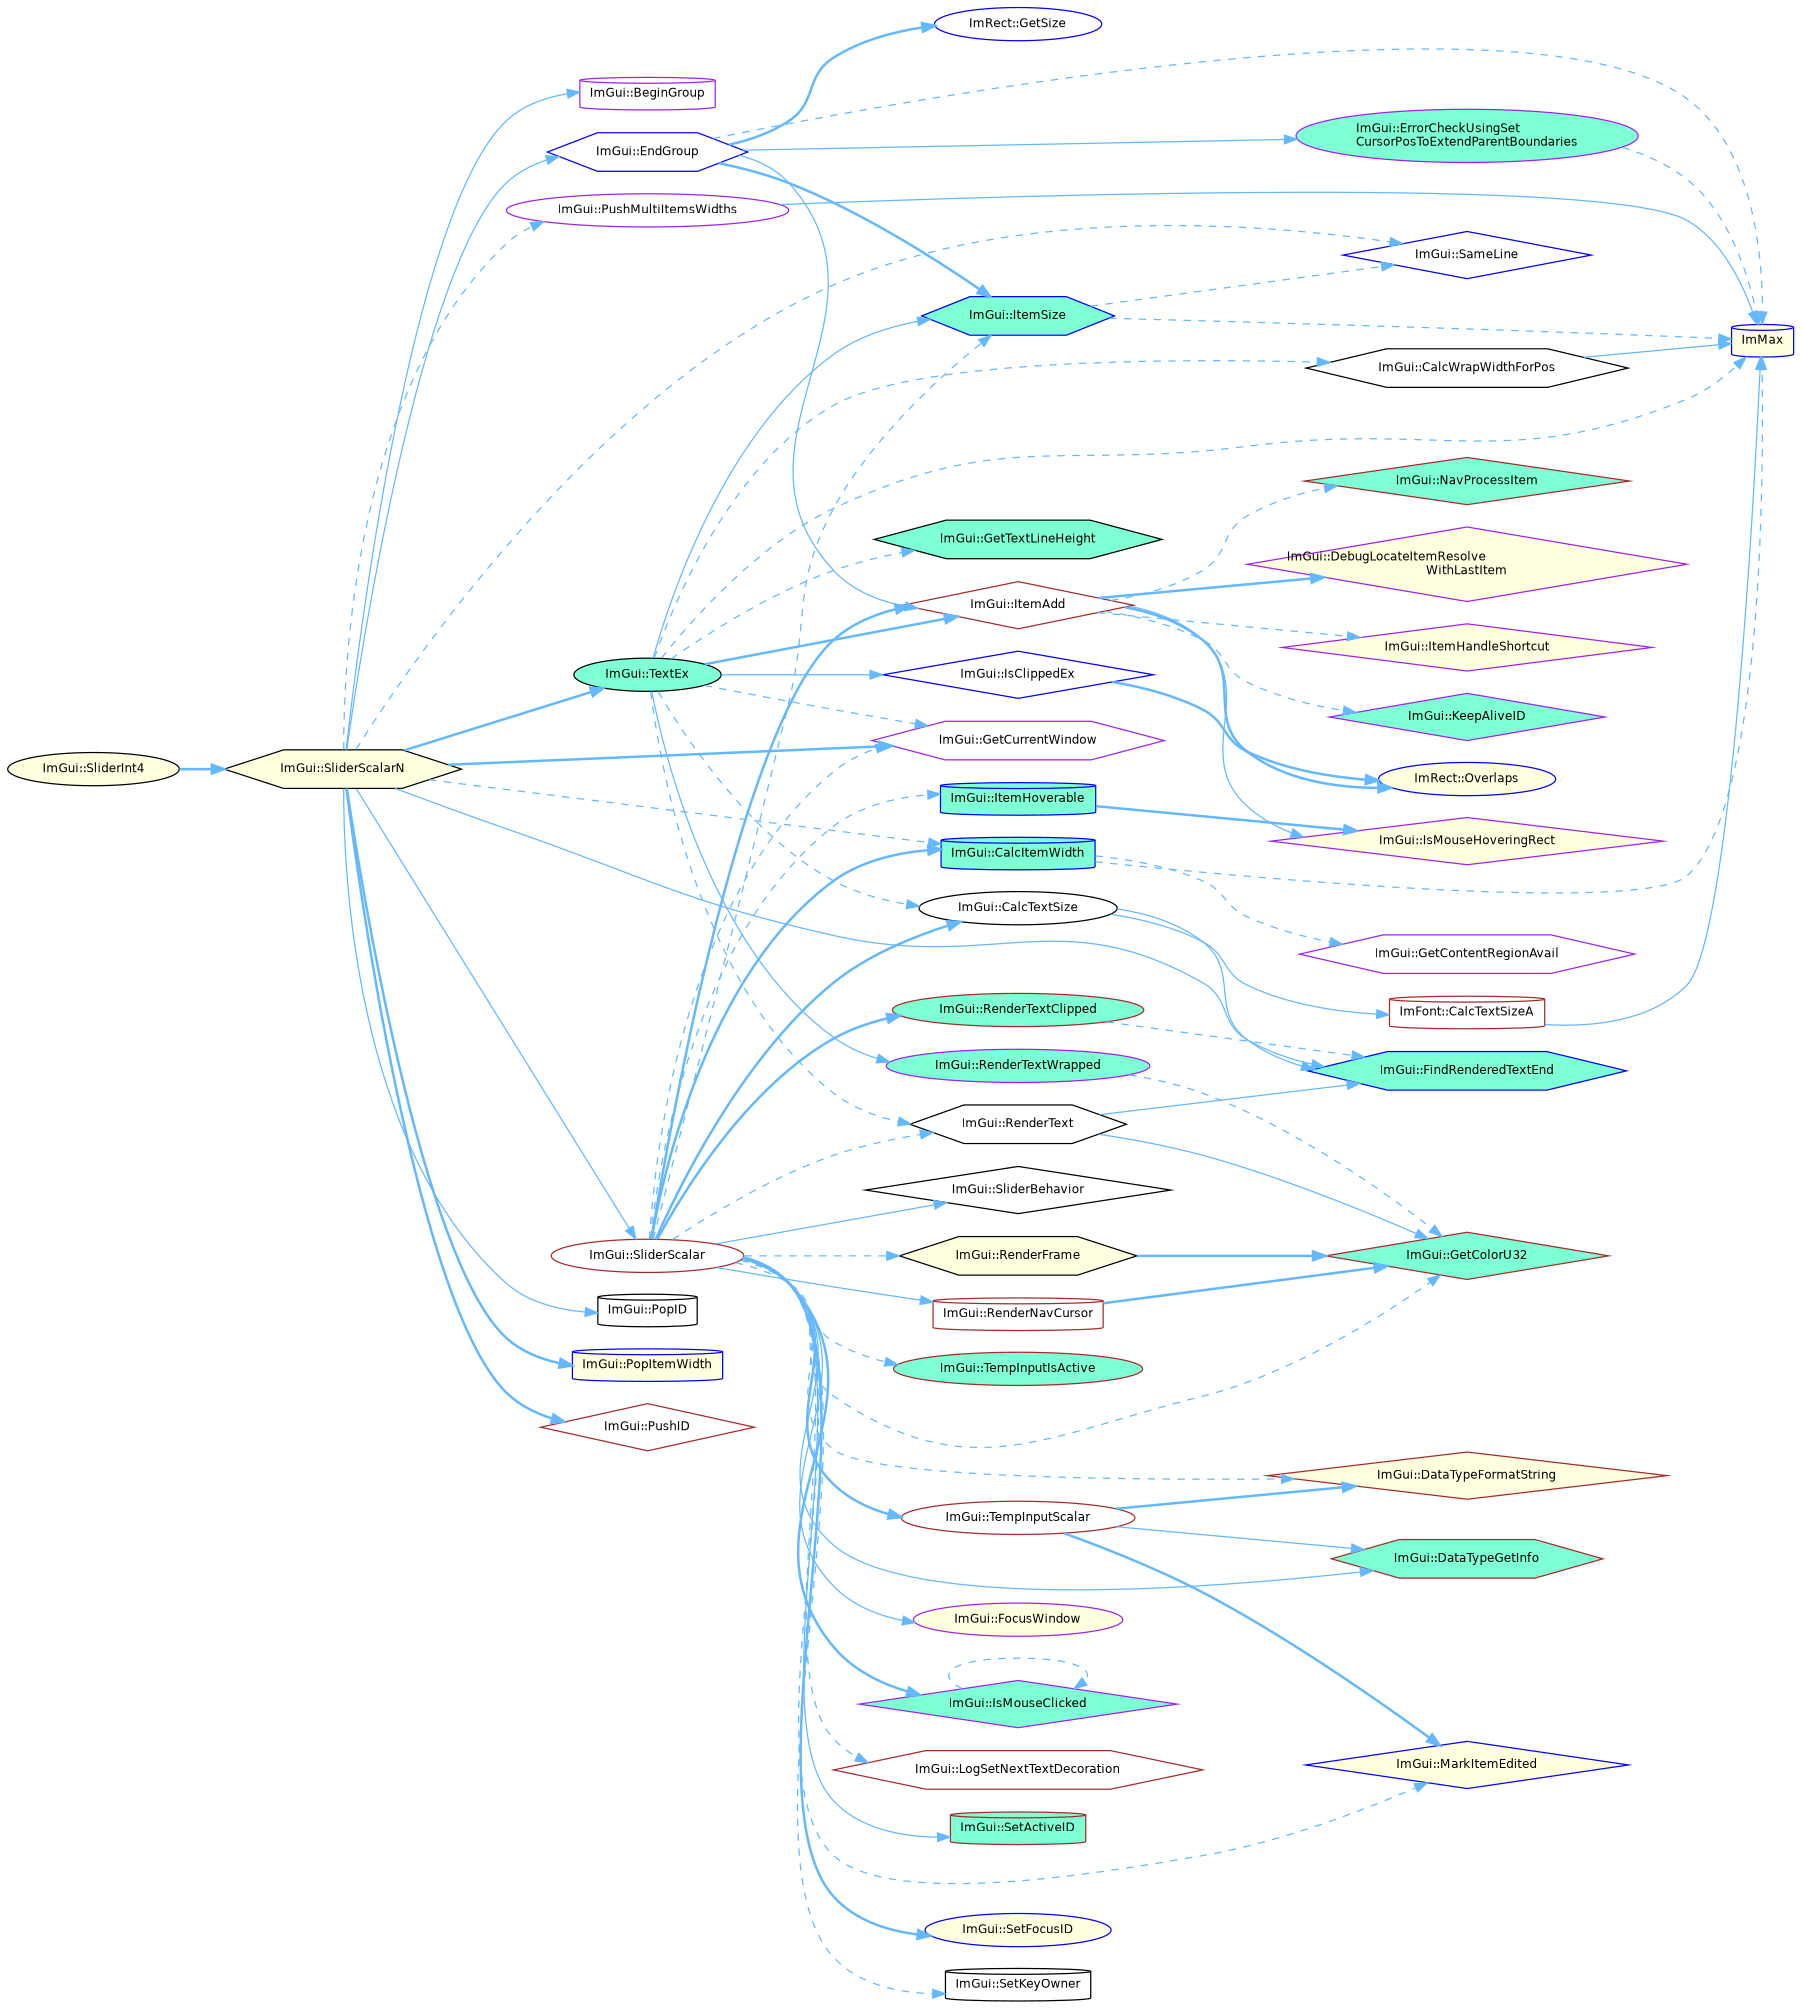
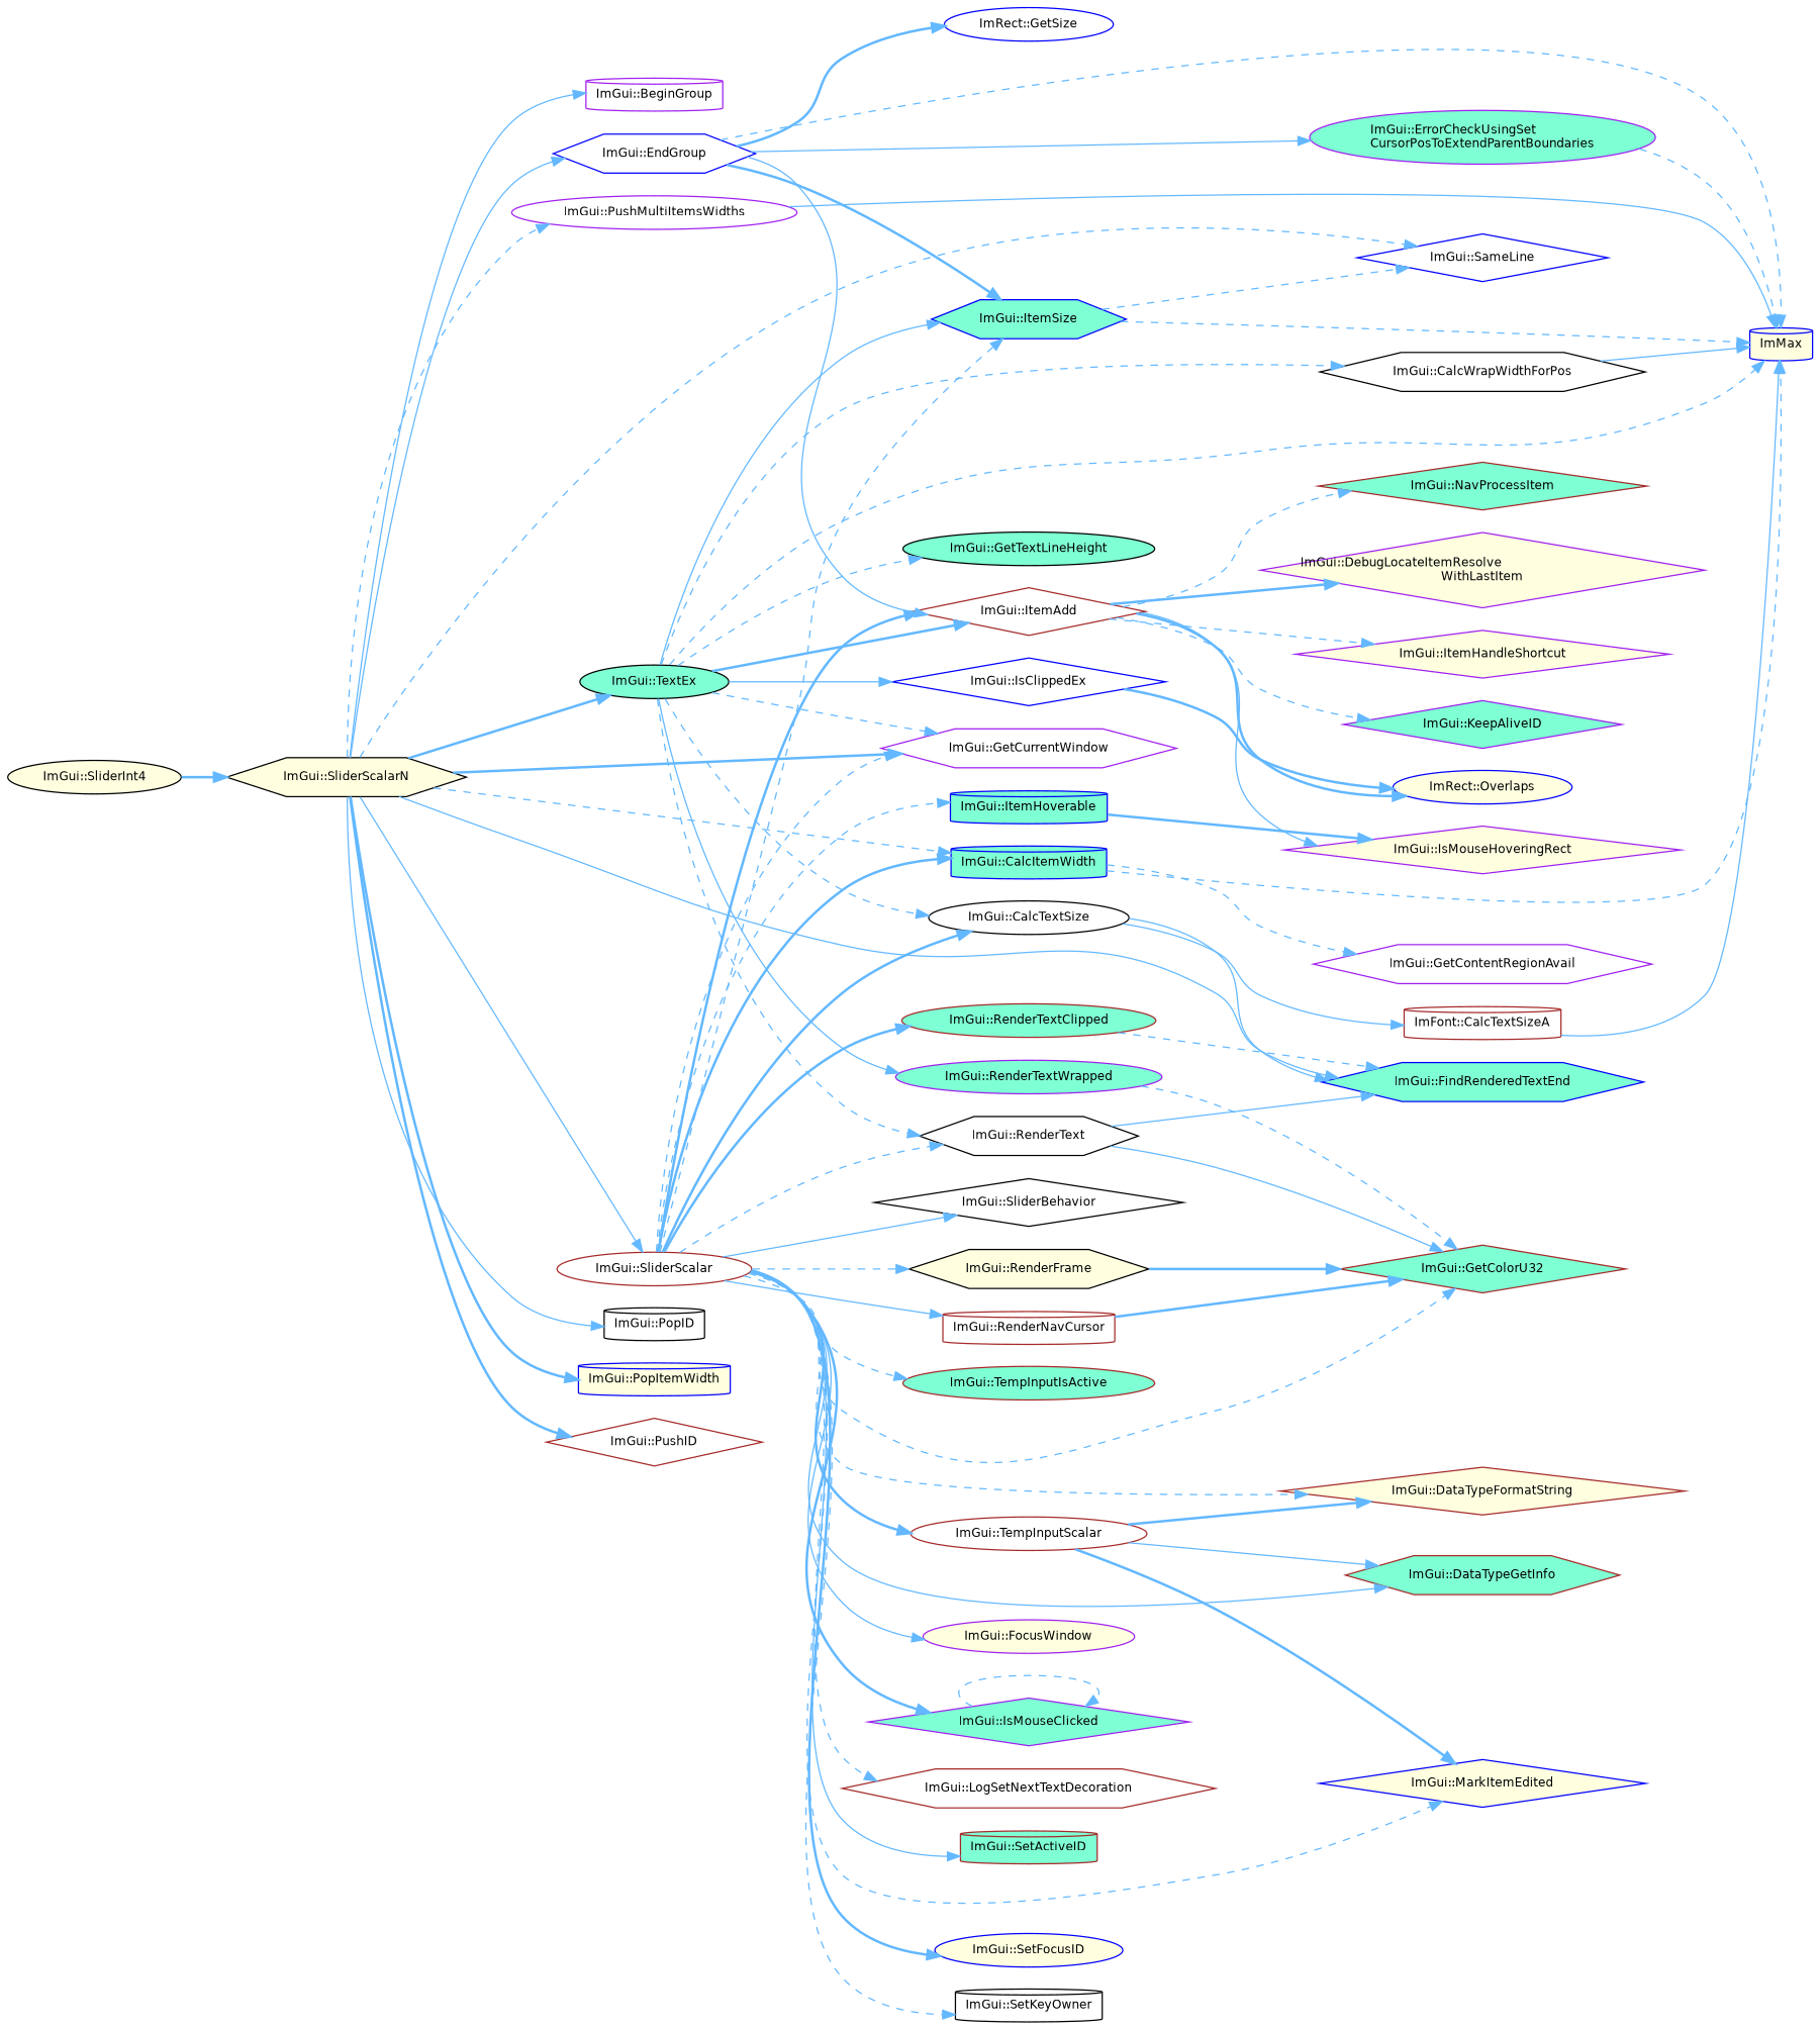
  digraph {
    rankdir=LR
    node [color=brown fillcolor=white fontname=Helvetica fontsize=10 shape=ellipse style=filled]
    edge [color=steelblue1 fontname=Helvetica fontsize=10 labelfontname=Helvetica labelfontsize=10 style=dashed]
    n1 [color=black fillcolor=lightyellow fontcolor=black height=0.2 label="ImGui::SliderInt4" width=0.4]
    n2 [color=black fillcolor=lightyellow height=0.2 label="ImGui::SliderScalarN" shape=hexagon width=0.4]
    n3 [color=purple height=0.2 label="ImGui::BeginGroup" shape=cylinder width=0.4]
    n4 [color=blue fillcolor=aquamarine height=0.2 label="ImGui::CalcItemWidth" shape=cylinder width=0.4]
    n5 [color=blue height=0.2 label="ImGui::EndGroup" shape=hexagon width=0.4]
    n6 [color=blue height=0.2 label="ImGui::SameLine" shape=diamond width=0.4]
    n7 [color=blue fillcolor=aquamarine height=0.2 label="ImGui::FindRenderedTextEnd" shape=hexagon width=0.4]
    n8 [color=purple height=0.2 label="ImGui::GetCurrentWindow" shape=hexagon width=0.4]
    n9 [color=black height=0.2 label="ImGui::PopID" shape=cylinder width=0.4]
    n10 [color=blue fillcolor=lightyellow height=0.2 label="ImGui::PopItemWidth" shape=cylinder width=0.4]
    n11 [height=0.2 label="ImGui::PushID" shape=diamond width=0.4]
    n12 [color=purple height=0.2 label="ImGui::PushMultiItemsWidths" width=0.4]
    n13 [height=0.2 label="ImGui::SliderScalar" width=0.4]
    n14 [color=black fillcolor=aquamarine height=0.2 label="ImGui::TextEx" width=0.4]
    n15 [color=purple height=0.2 label="ImGui::GetContentRegionAvail" shape=hexagon width=0.4]
    n16 [color=blue fillcolor=lightyellow height=0.2 label=ImMax shape=cylinder width=0.4]
    n17 [color=purple fillcolor=aquamarine height=0.2 label="ImGui::ErrorCheckUsingSet\lCursorPosToExtendParentBoundaries" width=0.4]
    n18 [color=blue height=0.2 label="ImRect::GetSize" width=0.4]
    n19 [height=0.2 label="ImGui::ItemAdd" shape=diamond width=0.4]
    n20 [color=blue fillcolor=aquamarine height=0.2 label="ImGui::ItemSize" shape=hexagon width=0.4]
    n21 [color=black height=0.2 label="ImGui::CalcTextSize" width=0.4]
    n22 [fillcolor=lightyellow height=0.2 label="ImGui::DataTypeFormatString" shape=diamond width=0.4]
    n23 [fillcolor=aquamarine height=0.2 label="ImGui::DataTypeGetInfo" shape=hexagon width=0.4]
    n24 [color=purple fillcolor=lightyellow height=0.2 label="ImGui::FocusWindow" width=0.4]
    n25 [fillcolor=aquamarine height=0.2 label="ImGui::GetColorU32" shape=diamond width=0.4]
    n26 [color=purple fillcolor=aquamarine height=0.2 label="ImGui::IsMouseClicked" shape=diamond width=0.4]
    n27 [color=blue fillcolor=aquamarine height=0.2 label="ImGui::ItemHoverable" shape=cylinder width=0.4]
    n28 [height=0.2 label="ImGui::LogSetNextTextDecoration" shape=hexagon width=0.4]
    n29 [color=blue fillcolor=lightyellow height=0.2 label="ImGui::MarkItemEdited" shape=diamond width=0.4]
    n30 [color=black fillcolor=lightyellow height=0.2 label="ImGui::RenderFrame" shape=hexagon width=0.4]
    n31 [height=0.2 label="ImGui::RenderNavCursor" shape=cylinder width=0.4]
    n32 [color=black height=0.2 label="ImGui::RenderText" shape=hexagon width=0.4]
    n33 [fillcolor=aquamarine height=0.2 label="ImGui::RenderTextClipped" width=0.4]
    n34 [fillcolor=aquamarine height=0.2 label="ImGui::SetActiveID" shape=cylinder width=0.4]
    n35 [color=blue fillcolor=lightyellow height=0.2 label="ImGui::SetFocusID" width=0.4]
    n36 [color=black height=0.2 label="ImGui::SetKeyOwner" shape=cylinder width=0.4]
    n37 [color=black height=0.2 label="ImGui::SliderBehavior" shape=diamond width=0.4]
    n38 [fillcolor=aquamarine height=0.2 label="ImGui::TempInputIsActive" width=0.4]
    n39 [height=0.2 label="ImGui::TempInputScalar" width=0.4]
    n40 [color=black height=0.2 label="ImGui::CalcWrapWidthForPos" shape=hexagon width=0.4]
-   n41 [color=black fillcolor=aquamarine height=0.2 label="ImGui::GetTextLineHeight" shape=hexagon width=0.4]
+   n41 [color=black fillcolor=aquamarine height=0.2 label="ImGui::GetTextLineHeight" width=0.4]
    n42 [color=blue height=0.2 label="ImGui::IsClippedEx" shape=diamond width=0.4]
    n43 [color=purple fillcolor=aquamarine height=0.2 label="ImGui::RenderTextWrapped" width=0.4]
    n44 [color=purple fillcolor=lightyellow height=0.2 label="ImGui::DebugLocateItemResolve\lWithLastItem" shape=diamond width=0.4]
    n45 [color=purple fillcolor=lightyellow height=0.2 label="ImGui::IsMouseHoveringRect" shape=diamond width=0.4]
    n46 [color=purple fillcolor=lightyellow height=0.2 label="ImGui::ItemHandleShortcut" shape=diamond width=0.4]
    n47 [color=purple fillcolor=aquamarine height=0.2 label="ImGui::KeepAliveID" shape=diamond width=0.4]
    n48 [fillcolor=aquamarine height=0.2 label="ImGui::NavProcessItem" shape=diamond width=0.4]
    n49 [color=blue fillcolor=lightyellow height=0.2 label="ImRect::Overlaps" width=0.4]
    n50 [height=0.2 label="ImFont::CalcTextSizeA" shape=cylinder width=0.4]
    n1 -> n2 [style=bold]
    n2 -> n3 [style=solid]
    n2 -> n4
    n2 -> n5 [style=solid]
    n2 -> n6
    n2 -> n7 [style=solid]
    n2 -> n8 [style=bold]
    n2 -> n9 [style=solid]
    n2 -> n10 [style=bold]
    n2 -> n11 [style=bold]
    n2 -> n12
    n2 -> n13 [style=solid]
    n2 -> n14 [style=bold]
    n4 -> n15
    n4 -> n16
    n5 -> n16
    n5 -> n17 [style=solid]
    n5 -> n18 [style=bold]
    n5 -> n19 [style=solid]
    n5 -> n20 [style=bold]
    n12 -> n16 [style=solid]
    n13 -> n4 [style=bold]
    n13 -> n8
    n13 -> n19 [style=bold]
    n13 -> n20
    n13 -> n21 [style=bold]
    n13 -> n22
    n13 -> n23 [style=solid]
    n13 -> n24 [style=solid]
    n13 -> n25
    n13 -> n26 [style=bold]
    n13 -> n27
    n13 -> n28
    n13 -> n29
    n13 -> n30
    n13 -> n31 [style=solid]
    n13 -> n32
    n13 -> n33 [style=bold]
    n13 -> n34 [style=solid]
    n13 -> n35 [style=bold]
    n13 -> n36
    n13 -> n37 [style=solid]
    n13 -> n38
    n13 -> n39 [style=bold]
    n14 -> n8
    n14 -> n16
    n14 -> n19 [style=bold]
    n14 -> n20 [style=solid]
    n14 -> n21
    n14 -> n32
    n14 -> n40
    n14 -> n41
    n14 -> n42 [style=solid]
    n14 -> n43 [style=solid]
    n17 -> n16
    n19 -> n44 [style=bold]
    n19 -> n45 [style=solid]
    n19 -> n46
    n19 -> n47
    n19 -> n48
    n19 -> n49 [style=bold]
    n20 -> n6
    n20 -> n16
    n21 -> n7 [style=solid]
    n21 -> n50 [style=solid]
    n26 -> n26
    n27 -> n45 [style=bold]
    n30 -> n25 [style=bold]
    n31 -> n25 [style=bold]
    n32 -> n7 [style=solid]
    n32 -> n25 [style=solid]
    n33 -> n7
    n39 -> n22 [style=bold]
    n39 -> n23 [style=solid]
    n39 -> n29 [style=bold]
    n40 -> n16 [style=solid]
    n42 -> n49 [style=bold]
    n43 -> n25
    n50 -> n16 [style=solid]
  }
